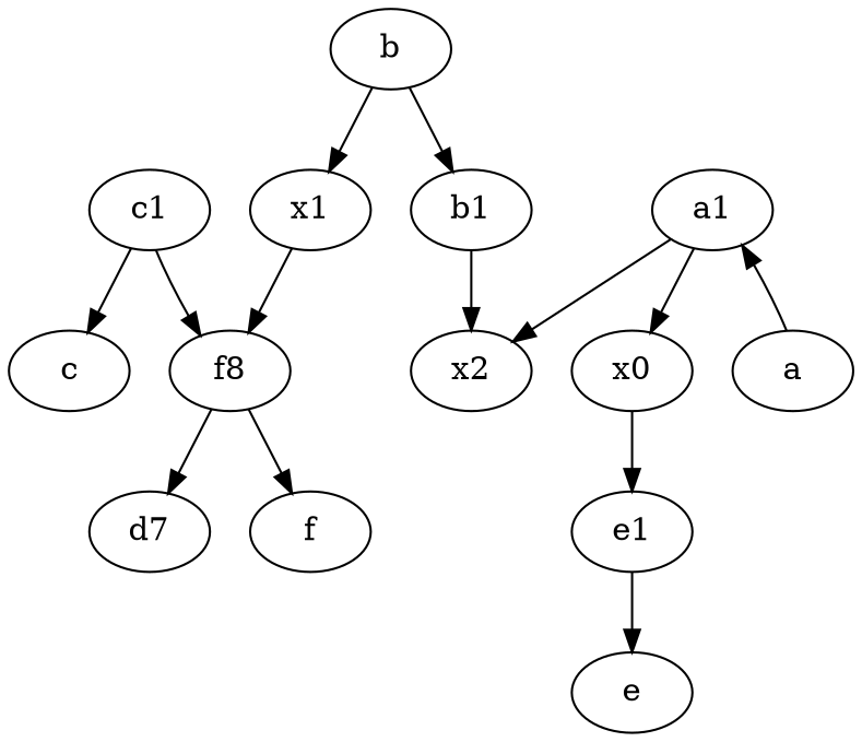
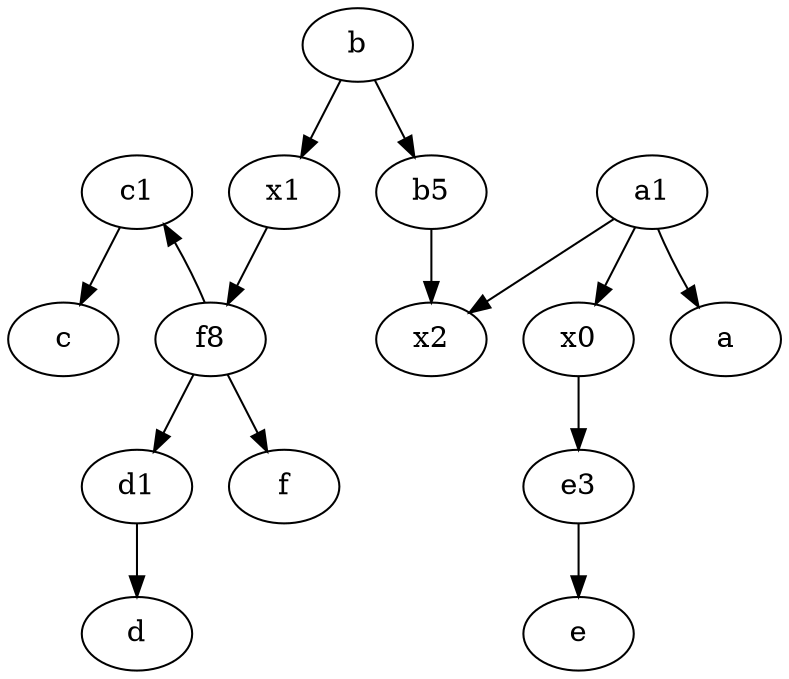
  digraph {
    c1
    c
-   e1
+   e1 [label=e3]
    e
    n5 [label=f8]
-   d1 [label=d7]
+   d1
    f
+   d
    a1
    x0
    a
    x2
    b
-   b1
+   b1 [label=b5]
    x1
    c1 -> c
    e1 -> e
-   c1 -> n5
+   n5 -> c1
    n5 -> d1
    n5 -> f
+   d1 -> d
    a1 -> x0
-   a -> a1
+   a1 -> a
    a1 -> x2
    x0 -> e1
    b -> b1
    b -> x1
    b1 -> x2
    x1 -> n5
  }
